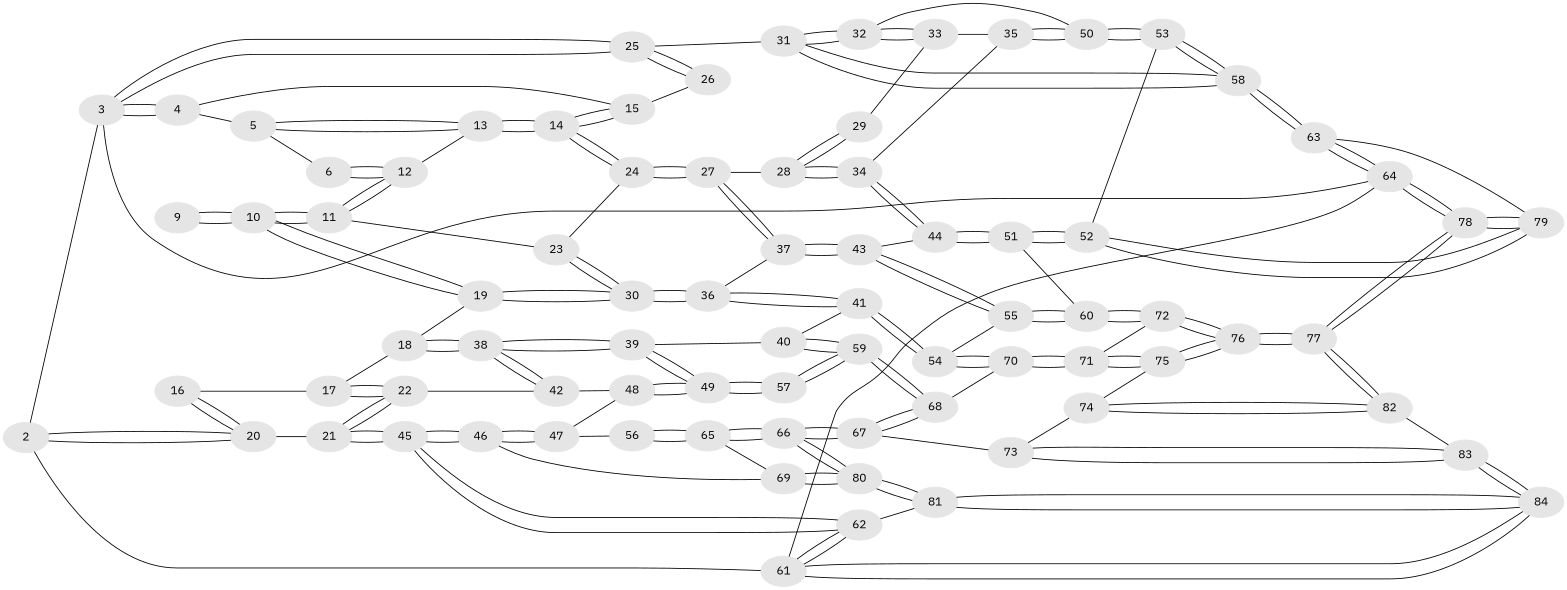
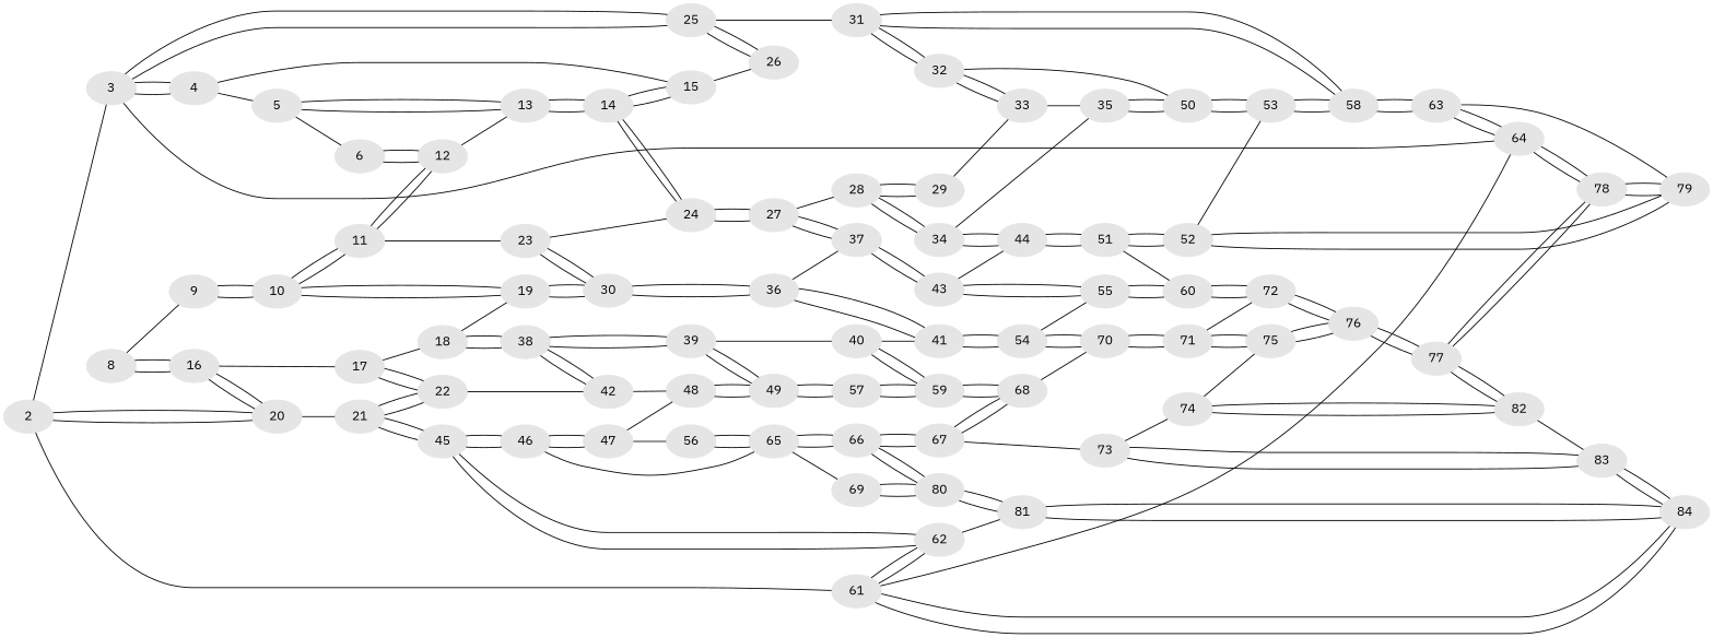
  graph {
    fontname="IBM Plex Sans"
    rankdir=LR
    node [color=gray90 fontname="IBM Plex Sans" style=filled]
    edge [fontname="IBM Plex Sans"]
    2
    3
    20
    61
+   8
    9
    16
    4
    25
    64
    21
    62
    84
    5
    15
    26
    31
    78
    6
    13
    12
    14
    10
    17
    11
    19
    23
    30
    24
    27
    18
    22
    38
    42
    39
    36
    45
    46
    48
    28
    37
    32
    58
    29
    33
    34
    43
    35
    44
    41
    50
    63
    53
    51
    54
    55
    40
    49
    59
    57
    68
    70
    60
    52
    47
    69
    81
    56
    80
    65
    79
    72
    71
    66
    76
    67
    73
    74
    83
    75
    77
    82
    2 -- 3
    2 -- 20
    2 -- 20
    2 -- 61
    3 -- 4
    3 -- 4
    3 -- 25
    3 -- 25
    3 -- 64
    20 -- 21
    61 -- 64
    61 -- 62
    61 -- 62
    61 -- 84
    61 -- 84
+   8 -- 9
+   8 -- 16
+   8 -- 16
    9 -- 10
    9 -- 10
    16 -- 20
    16 -- 20
    16 -- 17
    4 -- 5
    4 -- 15
    25 -- 26
    25 -- 26
    25 -- 31
    64 -- 78
    64 -- 78
    21 -- 22
    21 -- 22
    21 -- 45
    21 -- 45
    62 -- 81
    5 -- 6
    5 -- 13
    5 -- 13
    15 -- 26
    31 -- 32
    31 -- 32
    31 -- 58
    31 -- 58
    78 -- 79
    78 -- 79
    6 -- 12
    6 -- 12
    13 -- 14
    13 -- 14
    12 -- 13
    14 -- 15
    14 -- 15
    14 -- 24
    14 -- 24
    10 -- 11
    10 -- 11
    10 -- 19
    10 -- 19
    17 -- 18
    17 -- 22
    17 -- 22
    11 -- 12
    11 -- 12
    11 -- 23
    19 -- 30
    19 -- 30
    23 -- 30
    23 -- 30
    23 -- 24
    30 -- 36
    30 -- 36
    24 -- 27
    24 -- 27
    27 -- 28
    27 -- 37
    27 -- 37
    18 -- 19
    18 -- 38
    18 -- 38
    22 -- 42
    38 -- 42
    38 -- 42
    38 -- 39
    38 -- 39
    42 -- 48
    39 -- 40
    39 -- 49
    39 -- 49
    36 -- 37
    36 -- 41
    36 -- 41
    45 -- 62
    45 -- 62
    45 -- 46
    45 -- 46
    46 -- 47
    46 -- 47
-   46 -- 69
+   46 -- 65
    48 -- 49
    48 -- 49
    28 -- 29
    28 -- 29
    28 -- 34
    28 -- 34
    37 -- 43
    37 -- 43
    32 -- 33
    32 -- 33
    32 -- 50
    58 -- 63
    58 -- 63
    29 -- 33
    33 -- 35
    34 -- 35
    34 -- 44
    34 -- 44
    43 -- 44
    43 -- 55
    43 -- 55
    35 -- 50
    35 -- 50
    44 -- 51
    44 -- 51
    41 -- 54
    41 -- 54
    50 -- 53
    50 -- 53
    63 -- 64
    63 -- 64
    63 -- 79
    53 -- 58
    53 -- 58
    51 -- 60
    51 -- 52
    51 -- 52
    54 -- 55
    54 -- 70
    54 -- 70
    55 -- 60
    55 -- 60
    40 -- 41
    40 -- 59
    40 -- 59
    49 -- 57
    49 -- 57
    59 -- 68
    59 -- 68
    57 -- 59
    57 -- 59
    68 -- 70
    70 -- 71
    70 -- 71
    60 -- 72
    60 -- 72
    52 -- 53
    52 -- 79
    52 -- 79
    47 -- 48
    47 -- 56
    69 -- 80
    69 -- 80
    81 -- 84
    81 -- 84
    56 -- 65
    56 -- 65
    80 -- 81
    80 -- 81
    65 -- 69
    65 -- 66
    65 -- 66
    72 -- 76
    72 -- 76
    71 -- 72
    71 -- 75
    71 -- 75
    66 -- 80
    66 -- 80
    66 -- 67
    66 -- 67
    76 -- 77
    76 -- 77
    67 -- 68
    67 -- 68
    67 -- 73
    73 -- 74
    73 -- 83
    73 -- 83
    74 -- 75
    74 -- 82
    74 -- 82
    83 -- 84
    83 -- 84
    75 -- 76
    75 -- 76
    77 -- 78
    77 -- 78
    77 -- 82
    77 -- 82
    82 -- 83
  }
